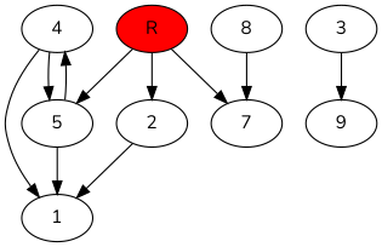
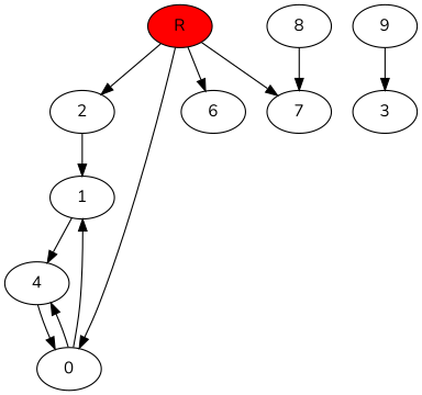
  digraph {
    fontname=Nunito
    node [fontname=Nunito]
    edge [fontname=Nunito]
    2
    1
    3
    9
    4
-   5
+   5 [label=0]
    8
    7
    R [fillcolor="#ff0000" style=filled]
+   6
    2 -> 1
-   3 -> 9
-   4 -> 1
+   9 -> 3
+   1 -> 4
    4 -> 5
    5 -> 1
    5 -> 4
    8 -> 7
    R -> 2
    R -> 5
    R -> 7
+   R -> 6
  }
